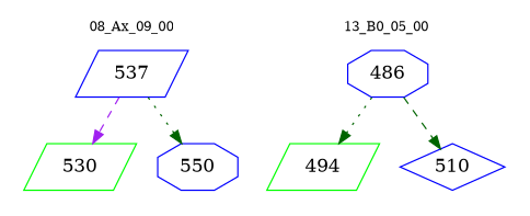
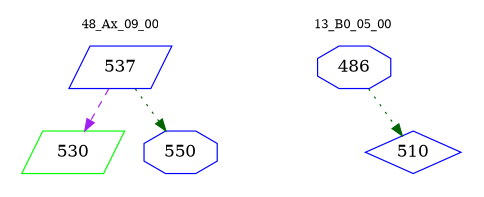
  digraph {
    node [color=blue shape=parallelogram]
    edge [color=darkgreen style=dashed]
    n1 [label=537]
    n2 [color=green label=530]
    n3 [label=550 shape=octagon]
    n4 [label=486 shape=octagon]
-   n5 [color=green label=494]
    n6 [label=510 shape=diamond]
    subgraph cluster_1 {
      color=white
      fontsize=10
-     label="08_Ax_09_00"
+     label="48_Ax_09_00"
      n1
      n2
      n3
    }
    subgraph cluster_2 {
      color=white
      fontsize=10
      label="13_B0_05_00"
      n4
-     n5
      n6
    }
    n1 -> n2 [color=purple]
    n1 -> n3 [style=dotted]
-   n4 -> n5 [style=dotted]
-   n4 -> n6
+   n4 -> n6 [style=dotted]
  }
